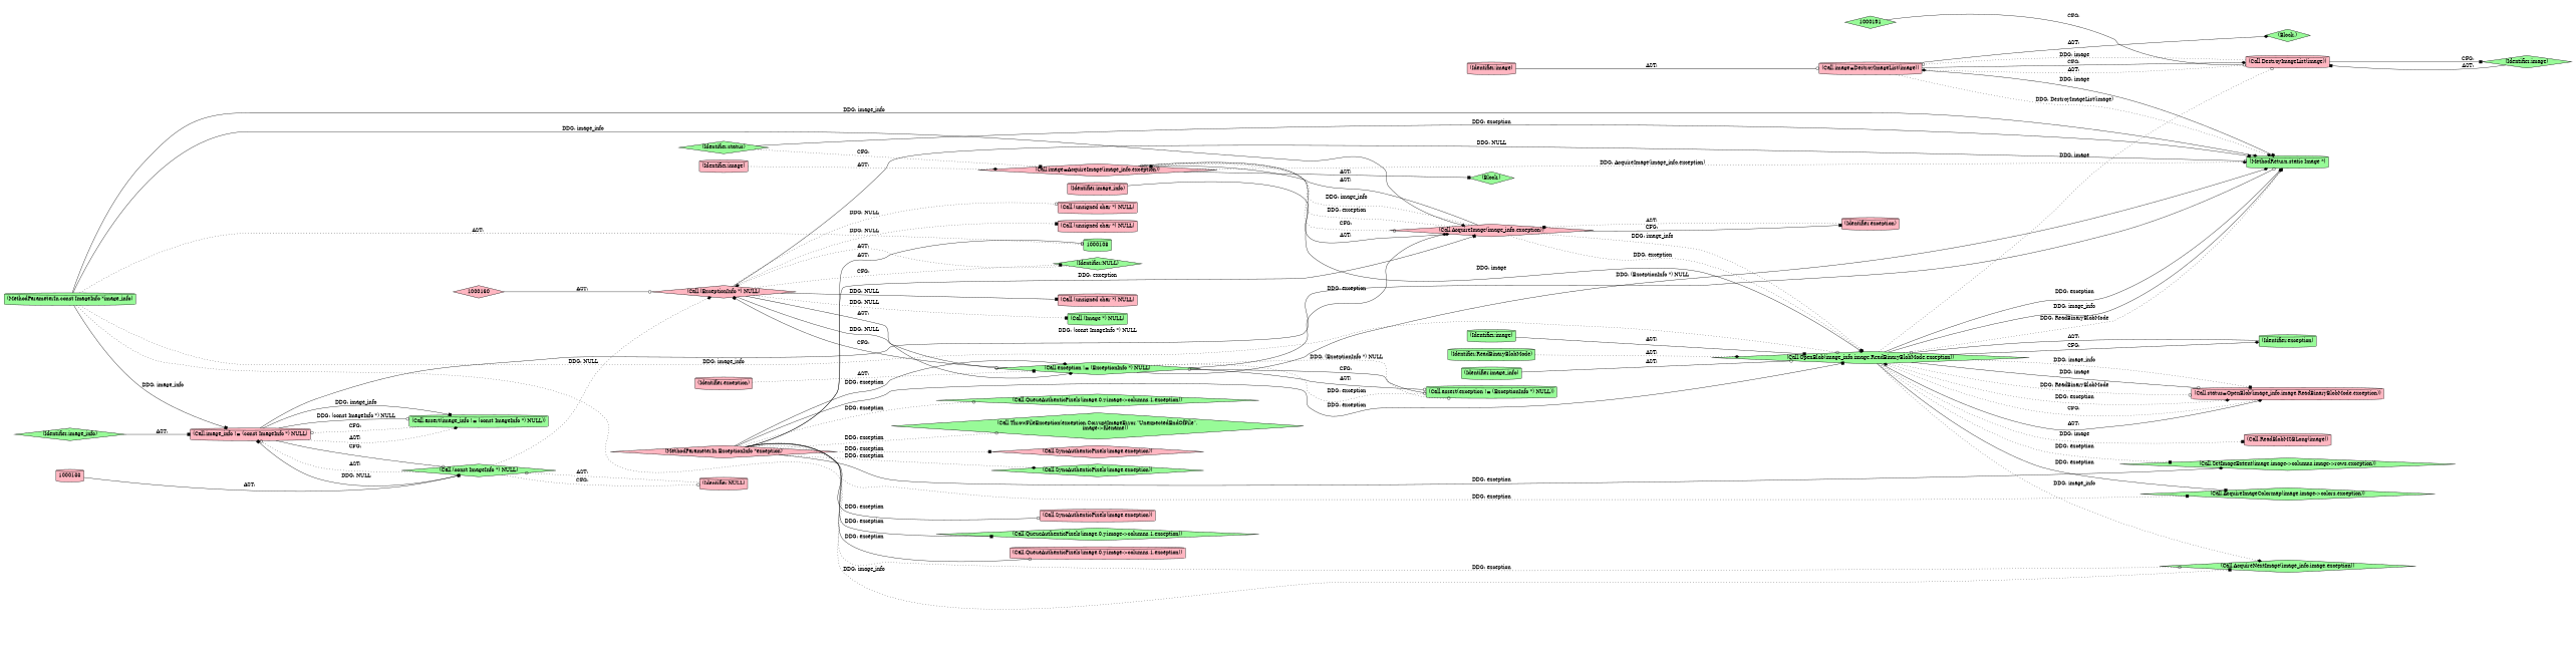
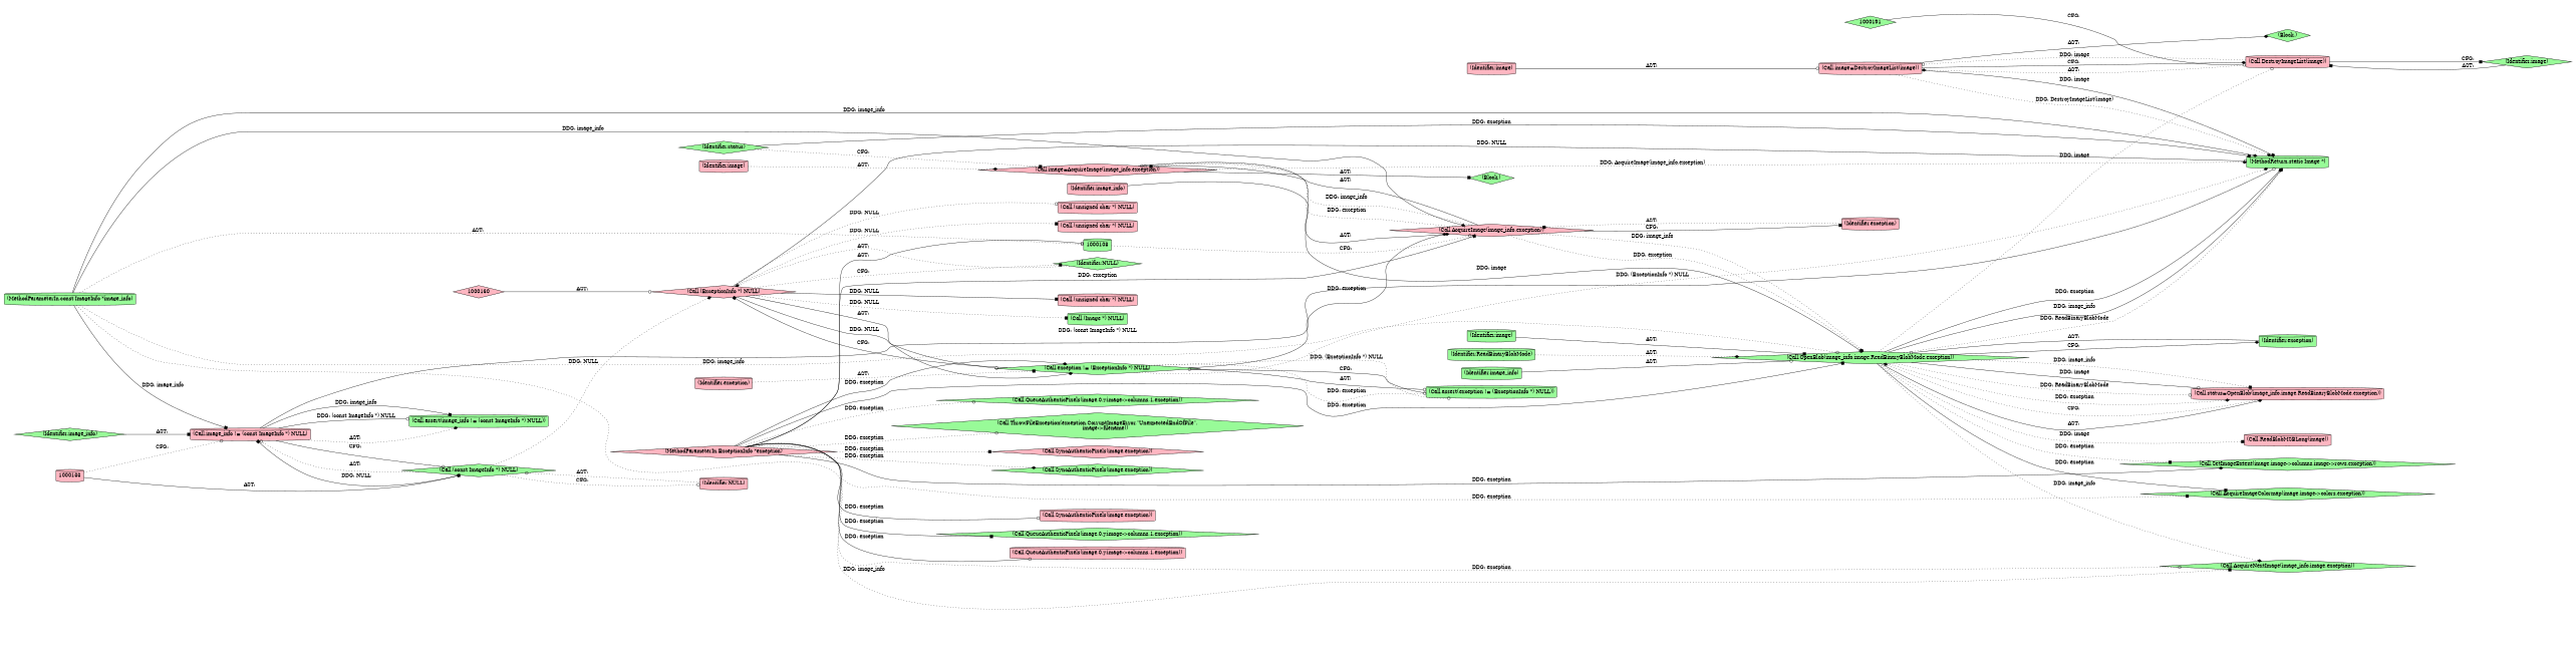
  digraph {
    fontname="DejaVu Serif"
    rankdir=LR
    node [fillcolor=palegreen fontname="DejaVu Serif" shape=cylinder style=filled]
    edge [arrowhead=odot fontname="DejaVu Serif" style=solid]
    n1 [fillcolor=lightpink label="(Call,image=DestroyImageList(image))"]
    n2 [fillcolor=lightpink label="(Call,DestroyImageList(image))"]
    n3 [label="(Block,)" shape=diamond]
    n4 [label="(MethodReturn,static Image *)"]
    n5 [label="(Identifier,image)" shape=diamond]
    n6 [label="(Call,OpenBlob(image_info,image,ReadBinaryBlobMode,exception))" shape=diamond]
    n7 [fillcolor=lightpink label="(Call,status=OpenBlob(image_info,image,ReadBinaryBlobMode,exception))"]
    n8 [label="(Call,SetImageExtent(image,image->columns,image->rows,exception))" shape=diamond]
    n9 [label="(Call,AcquireImageColormap(image,image->colors,exception))" shape=diamond]
    n10 [fillcolor=lightpink label="(Call,ReadBlobMSBLong(image))"]
    n11 [label="(Call,AcquireNextImage(image_info,image,exception))" shape=diamond]
    n12 [label="(Identifier,exception)"]
    n13 [fillcolor=lightpink label="(Call,AcquireImage(image_info,exception))" shape=diamond]
    n14 [fillcolor=lightpink label="(Call,image=AcquireImage(image_info,exception))" shape=diamond]
    n15 [fillcolor=lightpink label="(Identifier,exception)"]
    n16 [label="(Block,)" shape=diamond]
    n17 [fillcolor=lightpink label="(Call,image_info != (const ImageInfo *) NULL)"]
    n18 [label="(Call,(const ImageInfo *) NULL)" shape=diamond]
    n19 [label="(Call,assert(image_info != (const ImageInfo *) NULL))"]
    n20 [fillcolor=lightpink label="(Call,(ExceptionInfo *) NULL)" shape=diamond]
    n21 [fillcolor=lightpink label="(Identifier,NULL)"]
    n22 [label="(MethodParameterIn,const ImageInfo *image_info)"]
    1000108
    n24 [label="(Call,exception != (ExceptionInfo *) NULL)" shape=diamond]
    n25 [label="(Call,(Image *) NULL)"]
    n26 [label="(Identifier,NULL)" shape=diamond]
    n27 [fillcolor=lightpink label="(Call,(unsigned char *) NULL)"]
    n28 [fillcolor=lightpink label="(Call,(unsigned char *) NULL)"]
    n29 [fillcolor=lightpink label="(Call,(unsigned char *) NULL)"]
    n30 [label="(Call,assert(exception != (ExceptionInfo *) NULL))"]
    n31 [fillcolor=lightpink label="(MethodParameterIn,ExceptionInfo *exception)" shape=diamond]
    n32 [label="(Call,SyncAuthenticPixels(image,exception))" shape=diamond]
    n33 [fillcolor=lightpink label="(Call,SyncAuthenticPixels(image,exception))"]
    n34 [label="(Call,QueueAuthenticPixels(image,0,y,image->columns,1,exception))" shape=diamond]
    n35 [fillcolor=lightpink label="(Call,QueueAuthenticPixels(image,0,y,image->columns,1,exception))"]
    n36 [label="(Call,QueueAuthenticPixels(image,0,y,image->columns,1,exception))" shape=diamond]
    n37 [label="(Call,ThrowFileException(exception,CorruptImageError,\"UnexpectedEndOfFile\",\n          image->filename))" shape=diamond]
    n38 [fillcolor=lightpink label="(Call,SyncAuthenticPixels(image,exception))" shape=diamond]
    n39 [label="(Identifier,image)"]
    n40 [fillcolor=lightpink label="(Identifier,image)"]
    n41 [label="(Identifier,status)" shape=diamond]
    n42 [fillcolor=lightpink label="(Identifier,image_info)"]
    n43 [label="(Identifier,ReadBinaryBlobMode)"]
    n44 [label="(Identifier,image_info)"]
    n45 [fillcolor=lightpink label="(Identifier,exception)"]
    n46 [label="(Identifier,image_info)" shape=diamond]
    n47 [fillcolor=lightpink label="(Identifier,image)"]
    1000191 [shape=diamond]
    1000133 [fillcolor=lightpink]
    1000160 [fillcolor=lightpink shape=diamond]
    n1 -> n2 [arrowhead=diamond label="CFG: "]
    n1 -> n3 [arrowhead=diamond label="AST: "]
    n1 -> n4 [arrowhead=box label="DDG: image"]
    n1 -> n4 [arrowhead=diamond label="DDG: DestroyImageList(image)" style=dotted]
    n2 -> n1 [arrowhead=diamond label="AST: " style=dotted]
    n2 -> n1 [label="DDG: image" style=dotted]
    n2 -> n5 [arrowhead=box label="CFG: "]
    n5 -> n2 [arrowhead=box label="AST: "]
    n6 -> n2 [label="DDG: image" style=dotted]
    n6 -> n4 [arrowhead=diamond label="DDG: ReadBinaryBlobMode" style=dotted]
    n6 -> n4 [arrowhead=diamond label="DDG: exception"]
    n6 -> n4 [arrowhead=diamond label="DDG: image_info"]
    n6 -> n7 [arrowhead=diamond label="AST: "]
    n6 -> n7 [arrowhead=box label="DDG: image_info" style=dotted]
    n6 -> n7 [label="DDG: image"]
    n6 -> n7 [label="DDG: ReadBinaryBlobMode" style=dotted]
    n6 -> n7 [arrowhead=diamond label="DDG: exception" style=dotted]
    n6 -> n8 [arrowhead=box label="DDG: exception" style=dotted]
    n6 -> n9 [arrowhead=box label="DDG: exception"]
    n6 -> n10 [arrowhead=box label="DDG: image" style=dotted]
    n6 -> n11 [arrowhead=diamond label="DDG: image_info" style=dotted]
    n6 -> n12 [arrowhead=diamond label="CFG: "]
    n7 -> n6 [arrowhead=diamond label="CFG: " style=dotted]
    n12 -> n6 [label="AST: "]
    n13 -> n6 [arrowhead=diamond label="DDG: image_info" style=dotted]
    n13 -> n6 [arrowhead=box label="DDG: exception" style=dotted]
    n13 -> n14 [arrowhead=box label="AST: "]
    n13 -> n14 [label="DDG: image_info" style=dotted]
    n13 -> n14 [label="DDG: exception" style=dotted]
    n13 -> n15 [arrowhead=box label="CFG: "]
    n14 -> n4 [arrowhead=diamond label="DDG: AcquireImage(image_info,exception)" style=dotted]
    n14 -> n6 [label="DDG: image"]
-   n14 -> n13 [label="CFG: " style=dotted]
+   1000108 -> n13 [label="CFG: " style=dotted]
    n14 -> n16 [arrowhead=box label="AST: "]
    n15 -> n13 [arrowhead=box label="AST: " style=dotted]
    n17 -> n4 [label="DDG: (const ImageInfo *) NULL"]
    n17 -> n18 [label="CFG: "]
    n17 -> n19 [arrowhead=diamond label="AST: " style=dotted]
    n17 -> n19 [arrowhead=box label="DDG: image_info"]
    n17 -> n19 [label="DDG: (const ImageInfo *) NULL"]
    n18 -> n17 [label="AST: " style=dotted]
    n18 -> n17 [arrowhead=box label="DDG: NULL"]
    n18 -> n20 [arrowhead=diamond label="DDG: NULL" style=dotted]
    n18 -> n21 [label="CFG: " style=dotted]
-   n19 -> n17 [label="CFG: " style=dotted]
+   1000133 -> n17 [label="CFG: " style=dotted]
    n20 -> n4 [label="DDG: NULL"]
    n20 -> n24 [arrowhead=diamond label="AST: "]
    n20 -> n24 [label="DDG: NULL"]
    n20 -> n25 [arrowhead=box label="DDG: NULL" style=dotted]
    n20 -> n26 [arrowhead=box label="CFG: " style=dotted]
    n20 -> n27 [label="DDG: NULL" style=dotted]
    n20 -> n28 [arrowhead=box label="DDG: NULL" style=dotted]
    n20 -> n29 [arrowhead=box label="DDG: NULL"]
    n21 -> n18 [label="AST: " style=dotted]
    n22 -> n4 [arrowhead=diamond label="DDG: image_info"]
    n22 -> n6 [label="DDG: image_info" style=dotted]
    n22 -> n11 [arrowhead=box label="DDG: image_info" style=dotted]
    n22 -> n13 [arrowhead=diamond label="DDG: image_info"]
    n22 -> n17 [arrowhead=box label="DDG: image_info"]
    n22 -> 1000108 [label="AST: " style=dotted]
-   n24 -> n4 [arrowhead=diamond label="DDG: (ExceptionInfo *) NULL"]
+   n24 -> n4 [arrowhead=diamond label="DDG: (ExceptionInfo *) NULL" style=dotted]
    n24 -> n13 [arrowhead=diamond label="DDG: exception"]
    n24 -> n20 [arrowhead=box label="CFG: "]
    n24 -> n30 [label="AST: "]
    n24 -> n30 [label="DDG: exception" style=dotted]
    n24 -> n30 [label="DDG: (ExceptionInfo *) NULL" style=dotted]
    n26 -> n20 [arrowhead=diamond label="AST: " style=dotted]
    n30 -> n24 [label="CFG: "]
    n31 -> n6 [arrowhead=box label="DDG: exception"]
    n31 -> n8 [arrowhead=diamond label="DDG: exception"]
    n31 -> n9 [arrowhead=box label="DDG: exception" style=dotted]
    n31 -> n11 [label="DDG: exception" style=dotted]
    n31 -> n13 [arrowhead=box label="DDG: exception"]
    n31 -> 1000108 [label="AST: "]
    n31 -> n24 [arrowhead=diamond label="DDG: exception"]
    n31 -> n32 [arrowhead=diamond label="DDG: exception" style=dotted]
    n31 -> n33 [label="DDG: exception"]
    n31 -> n34 [arrowhead=box label="DDG: exception"]
    n31 -> n35 [label="DDG: exception"]
    n31 -> n36 [label="DDG: exception" style=dotted]
    n31 -> n37 [label="DDG: exception" style=dotted]
    n31 -> n38 [arrowhead=box label="DDG: exception" style=dotted]
    n39 -> n6 [arrowhead=box label="AST: "]
    n40 -> n1 [label="AST: "]
    n41 -> n4 [arrowhead=box label="DDG: exception"]
    n41 -> n14 [arrowhead=box label="CFG: " style=dotted]
    n42 -> n13 [arrowhead=diamond label="AST: "]
    n43 -> n6 [arrowhead=diamond label="AST: " style=dotted]
    n44 -> n6 [label="AST: "]
    n45 -> n24 [arrowhead=box label="AST: " style=dotted]
    n46 -> n17 [arrowhead=box label="AST: "]
    n47 -> n14 [arrowhead=diamond label="AST: " style=dotted]
    1000191 -> n2 [label="CFG: "]
    1000133 -> n18 [arrowhead=box label="AST: "]
    1000160 -> n20 [label="AST: "]
  }
